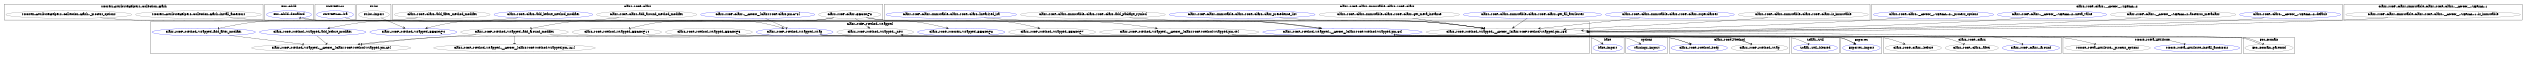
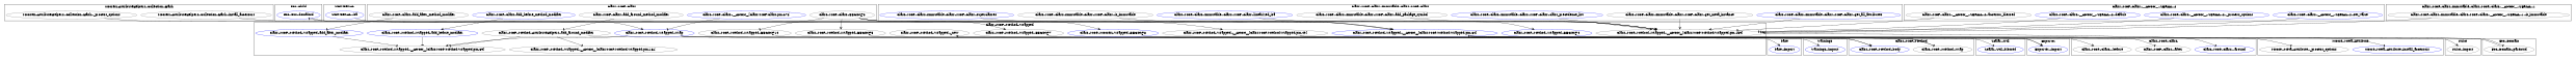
  digraph {
    node [color=gray40]
    edge [arrowhead=vee]
    "warnings::import" [color=blue]
    "MooseX::AttributeHelpers::Collection::Hash::_process_options"
    "MooseX::AttributeHelpers::Collection::Hash::install_accessors"
-   "Foo::Child::domainId" [color=blue]
+   "Foo::Child::domainId" [color=blue label="Foo::Foo::domainId"]
    "Scalar::Util::blessed" [color=blue]
    "UNIVERSAL::isa" [color=blue]
    "Class::MOP::Method::Wrapped::BEGIN@14"
    "Class::MOP::Method::Wrapped::BEGIN@5"
    "Class::MOP::Method::Wrapped::__ANON__[Class/MOP/Method/Wrapped.pm:161]"
-   "Class::MOP::Method::Wrapped::add_around_modifier"
+   "Class::MOP::Method::Wrapped::add_around_modifier" [label="Class::MOP::Method::AttributeHelpers::add_around_modifier"]
    "Class::MOP::Method::Wrapped::wrap" [color=blue]
    n12 [color=blue label="Class::MOP::MooseX::Wrapped::BEGIN@8"]
    "Class::MOP::Method::Wrapped::__ANON__[Class/MOP/Method/Wrapped.pm:49]"
    "Class::MOP::Method::Wrapped::BEGIN@7"
    "Class::MOP::Method::Wrapped::__ANON__[Class/MOP/Method/Wrapped.pm:159]"
    "Class::MOP::Method::Wrapped::__ANON__[Class/MOP/Method/Wrapped.pm:69]"
    "Class::MOP::Method::Wrapped::BEGIN@4" [color=blue]
    "Class::MOP::Method::Wrapped::add_after_modifier" [color=blue]
    "Class::MOP::Method::Wrapped::_new"
    "Class::MOP::Method::Wrapped::add_before_modifier" [color=blue]
    "Class::MOP::Method::Wrapped::__ANON__[Class/MOP/Method/Wrapped.pm:64]" [color=blue]
    "Foo::Domain::parentId"
    "base::import" [color=blue]
    "strict::import"
    "Class::MOP::Class::__ANON__[Class/MOP/Class.pm:678]" [color=blue]
    "Class::MOP::Class::add_around_method_modifier"
    "Class::MOP::Class::add_before_method_modifier" [color=blue]
    "Class::MOP::Class::add_after_method_modifier"
    "Class::MOP::Class::BEGIN@8"
    "Exporter::import" [color=blue]
    "Class::MOP::Class::Immutable::Class::MOP::Class::get_all_attributes" [color=blue]
    "Class::MOP::Class::Immutable::Class::MOP::Class::get_meta_instance"
    "Class::MOP::Class::Immutable::Class::MOP::Class::class_precedence_list" [color=blue]
    "Class::MOP::Class::Immutable::Class::MOP::Class::add_package_symbol"
    "Class::MOP::Class::Immutable::Class::MOP::Class::linearized_isa" [color=blue]
    "Class::MOP::Class::Immutable::Class::MOP::Class::is_immutable"
    "Class::MOP::Class::Immutable::Class::MOP::Class::superclasses" [color=blue]
    "Class::MOP::Class:::after"
    "Class::MOP::Class:::before"
    "Class::MOP::Class:::around" [color=blue]
    "Class::MOP::Class::__ANON__::SERIAL::2::default" [color=blue]
-   "Class::MOP::Class::__ANON__::SERIAL::2::accessor_metaclass"
-   "Class::MOP::Class::__ANON__::SERIAL::2::set_value" [color=blue label="Class::MOP::Class::__ANON__::SERIAL::2::meta_value"]
+   "Class::MOP::Class::__ANON__::SERIAL::2::accessor_metaclass" [label="Class::MOP::Class::__ANON__::SERIAL::2::accessor_blessed"]
+   "Class::MOP::Class::__ANON__::SERIAL::2::set_value" [color=blue]
    "Class::MOP::Class::__ANON__::SERIAL::2::_process_options" [color=blue]
    "Moose::Meta::Attribute::_process_options"
    "Moose::Meta::Attribute::install_accessors" [color=blue]
    "Class::MOP::Method::body" [color=blue]
    "Class::MOP::Method::wrap"
    "Class::MOP::Class::Immutable::Class::MOP::Class::__ANON__::SERIAL::1::is_immutable"
    subgraph cluster_1 {
-     label=options
+     label=warnings
      "warnings::import"
    }
    subgraph cluster_2 {
      label="MooseX::AttributeHelpers::Collection::Hash"
      "MooseX::AttributeHelpers::Collection::Hash::_process_options"
      "MooseX::AttributeHelpers::Collection::Hash::install_accessors"
    }
    subgraph cluster_3 {
      label="Foo::Child"
      "Foo::Child::domainId"
    }
    subgraph cluster_4 {
      label="Scalar::Util"
      "Scalar::Util::blessed"
    }
    subgraph cluster_5 {
      label=UNIVERSAL
      "UNIVERSAL::isa"
    }
    subgraph cluster_6 {
      label="Class::MOP::Method::Wrapped"
      "Class::MOP::Method::Wrapped::BEGIN@14"
      "Class::MOP::Method::Wrapped::BEGIN@5"
      "Class::MOP::Method::Wrapped::__ANON__[Class/MOP/Method/Wrapped.pm:161]"
      "Class::MOP::Method::Wrapped::add_around_modifier"
      "Class::MOP::Method::Wrapped::wrap"
      n12
      "Class::MOP::Method::Wrapped::__ANON__[Class/MOP/Method/Wrapped.pm:49]"
      "Class::MOP::Method::Wrapped::BEGIN@7"
      "Class::MOP::Method::Wrapped::__ANON__[Class/MOP/Method/Wrapped.pm:159]"
      "Class::MOP::Method::Wrapped::__ANON__[Class/MOP/Method/Wrapped.pm:69]"
      "Class::MOP::Method::Wrapped::BEGIN@4"
      "Class::MOP::Method::Wrapped::add_after_modifier"
      "Class::MOP::Method::Wrapped::_new"
      "Class::MOP::Method::Wrapped::add_before_modifier"
      "Class::MOP::Method::Wrapped::__ANON__[Class/MOP/Method/Wrapped.pm:64]"
    }
    subgraph cluster_7 {
      label="Foo::Domain"
      "Foo::Domain::parentId"
    }
    subgraph cluster_8 {
      label=base
      "base::import"
    }
    subgraph cluster_9 {
      label="strict"
      "strict::import"
    }
    subgraph cluster_10 {
      label="Class::MOP::Class"
      "Class::MOP::Class::__ANON__[Class/MOP/Class.pm:678]"
      "Class::MOP::Class::add_around_method_modifier"
      "Class::MOP::Class::add_before_method_modifier"
      "Class::MOP::Class::add_after_method_modifier"
      "Class::MOP::Class::BEGIN@8"
    }
    subgraph cluster_11 {
      label=Exporter
      "Exporter::import"
    }
    subgraph cluster_12 {
      label="Class::MOP::Class::Immutable::Class::MOP::Class"
      "Class::MOP::Class::Immutable::Class::MOP::Class::get_all_attributes"
      "Class::MOP::Class::Immutable::Class::MOP::Class::get_meta_instance"
      "Class::MOP::Class::Immutable::Class::MOP::Class::class_precedence_list"
      "Class::MOP::Class::Immutable::Class::MOP::Class::add_package_symbol"
      "Class::MOP::Class::Immutable::Class::MOP::Class::linearized_isa"
      "Class::MOP::Class::Immutable::Class::MOP::Class::is_immutable"
      "Class::MOP::Class::Immutable::Class::MOP::Class::superclasses"
    }
    subgraph cluster_13 {
      label="Class::MOP::Class:"
      "Class::MOP::Class:::after"
      "Class::MOP::Class:::before"
      "Class::MOP::Class:::around"
    }
    subgraph cluster_14 {
      label="Class::MOP::Class::__ANON__::SERIAL::2"
      "Class::MOP::Class::__ANON__::SERIAL::2::default"
      "Class::MOP::Class::__ANON__::SERIAL::2::accessor_metaclass"
      "Class::MOP::Class::__ANON__::SERIAL::2::set_value"
      "Class::MOP::Class::__ANON__::SERIAL::2::_process_options"
    }
    subgraph cluster_15 {
      label="Moose::Meta::Attribute"
      "Moose::Meta::Attribute::_process_options"
      "Moose::Meta::Attribute::install_accessors"
    }
    subgraph cluster_16 {
      label="Class::MOP::Method"
      "Class::MOP::Method::body"
      "Class::MOP::Method::wrap"
    }
    subgraph cluster_17 {
      label="Class::MOP::Class::Immutable::Class::MOP::Class::__ANON__::SERIAL::1"
      "Class::MOP::Class::Immutable::Class::MOP::Class::__ANON__::SERIAL::1::is_immutable"
    }
    "MooseX::AttributeHelpers::Collection::Hash::_process_options" -> "Class::MOP::Method::Wrapped::__ANON__[Class/MOP/Method/Wrapped.pm:49]"
    "MooseX::AttributeHelpers::Collection::Hash::install_accessors" -> "Class::MOP::Method::Wrapped::__ANON__[Class/MOP/Method/Wrapped.pm:64]"
    "Foo::Child::domainId" -> "Class::MOP::Method::Wrapped::__ANON__[Class/MOP/Method/Wrapped.pm:64]"
    "UNIVERSAL::isa" -> "Class::MOP::Method::Wrapped::wrap"
    "Class::MOP::Method::Wrapped::BEGIN@14" -> "base::import"
    "Class::MOP::Method::Wrapped::BEGIN@5" -> "warnings::import"
    "Class::MOP::Method::Wrapped::add_around_modifier" -> "Class::MOP::Method::Wrapped::__ANON__[Class/MOP/Method/Wrapped.pm:161]" [arrowhead=tee]
    "Class::MOP::Method::Wrapped::add_around_modifier" -> "Class::MOP::Method::Wrapped::__ANON__[Class/MOP/Method/Wrapped.pm:69]" [arrowhead=tee]
    "Class::MOP::Method::Wrapped::add_around_modifier" -> "Class::MOP::Method::body"
    "Class::MOP::Method::Wrapped::wrap" -> "Scalar::Util::blessed" [arrowhead=tee]
    "Class::MOP::Method::Wrapped::wrap" -> "Class::MOP::Method::Wrapped::__ANON__[Class/MOP/Method/Wrapped.pm:69]"
    "Class::MOP::Method::Wrapped::wrap" -> "Class::MOP::Method::body" [arrowhead=tee]
    "Class::MOP::Method::Wrapped::wrap" -> "Class::MOP::Method::wrap" [arrowhead=tee]
    n12 -> "Exporter::import"
    "Class::MOP::Method::Wrapped::__ANON__[Class/MOP/Method/Wrapped.pm:49]" -> "Class::MOP::Class:::before"
    "Class::MOP::Method::Wrapped::__ANON__[Class/MOP/Method/Wrapped.pm:49]" -> "Moose::Meta::Attribute::_process_options" [arrowhead=tee]
    "Class::MOP::Method::Wrapped::BEGIN@7" -> "Exporter::import"
    "Class::MOP::Method::Wrapped::__ANON__[Class/MOP/Method/Wrapped.pm:159]" -> "Class::MOP::Class:::around" [arrowhead=tee]
-   "strict::import" -> "Class::MOP::Method::Wrapped::BEGIN@4"
+   "Class::MOP::Method::Wrapped::BEGIN@4" -> "strict::import"
    "Class::MOP::Method::Wrapped::add_after_modifier" -> "Class::MOP::Method::Wrapped::__ANON__[Class/MOP/Method/Wrapped.pm:69]" [arrowhead=tee]
    "Class::MOP::Method::Wrapped::add_before_modifier" -> "Class::MOP::Method::Wrapped::__ANON__[Class/MOP/Method/Wrapped.pm:69]" [arrowhead=tee]
    "Class::MOP::Method::Wrapped::__ANON__[Class/MOP/Method/Wrapped.pm:64]" -> "Foo::Child::domainId" [arrowhead=tee]
    "Class::MOP::Method::Wrapped::__ANON__[Class/MOP/Method/Wrapped.pm:64]" -> "Foo::Domain::parentId" [arrowhead=tee]
    "Class::MOP::Method::Wrapped::__ANON__[Class/MOP/Method/Wrapped.pm:64]" -> "Class::MOP::Class:::after" [arrowhead=tee]
    "Class::MOP::Method::Wrapped::__ANON__[Class/MOP/Method/Wrapped.pm:64]" -> "Moose::Meta::Attribute::install_accessors" [arrowhead=tee]
    "Foo::Domain::parentId" -> "Class::MOP::Method::Wrapped::__ANON__[Class/MOP/Method/Wrapped.pm:64]" [arrowhead=tee]
    "Class::MOP::Class::__ANON__[Class/MOP/Class.pm:678]" -> "Class::MOP::Method::Wrapped::wrap" [arrowhead=tee]
    "Class::MOP::Class::add_around_method_modifier" -> "Class::MOP::Method::Wrapped::add_around_modifier" [arrowhead=tee]
    "Class::MOP::Class::add_before_method_modifier" -> "Class::MOP::Method::Wrapped::add_before_modifier"
    "Class::MOP::Class::add_after_method_modifier" -> "Class::MOP::Method::Wrapped::add_after_modifier" [arrowhead=tee]
    "Class::MOP::Class::BEGIN@8" -> "Class::MOP::Method::Wrapped::BEGIN@14" [arrowhead=tee]
-   "Class::MOP::Class::BEGIN@8" -> "Class::MOP::Method::Wrapped::_new"
+   "Class::MOP::Class::BEGIN@8" -> "Class::MOP::Method::Wrapped::BEGIN@5"
    "Class::MOP::Class::BEGIN@8" -> n12
    "Class::MOP::Class::BEGIN@8" -> "Class::MOP::Method::Wrapped::BEGIN@7"
    "Class::MOP::Class::BEGIN@8" -> "Class::MOP::Method::Wrapped::BEGIN@4"
    "Class::MOP::Class::Immutable::Class::MOP::Class::get_all_attributes" -> "Class::MOP::Method::Wrapped::__ANON__[Class/MOP/Method/Wrapped.pm:159]"
    "Class::MOP::Class::Immutable::Class::MOP::Class::get_meta_instance" -> "Class::MOP::Method::Wrapped::__ANON__[Class/MOP/Method/Wrapped.pm:159]"
    "Class::MOP::Class::Immutable::Class::MOP::Class::class_precedence_list" -> "Class::MOP::Method::Wrapped::__ANON__[Class/MOP/Method/Wrapped.pm:159]"
    "Class::MOP::Class::Immutable::Class::MOP::Class::add_package_symbol" -> "Class::MOP::Method::Wrapped::__ANON__[Class/MOP/Method/Wrapped.pm:159]" [arrowhead=tee]
    "Class::MOP::Class::Immutable::Class::MOP::Class::linearized_isa" -> "Class::MOP::Method::Wrapped::__ANON__[Class/MOP/Method/Wrapped.pm:159]" [arrowhead=tee]
    "Class::MOP::Class::Immutable::Class::MOP::Class::is_immutable" -> "Class::MOP::Method::Wrapped::__ANON__[Class/MOP/Method/Wrapped.pm:159]"
    "Class::MOP::Class::Immutable::Class::MOP::Class::superclasses" -> "Class::MOP::Method::Wrapped::__ANON__[Class/MOP/Method/Wrapped.pm:159]"
    "Class::MOP::Class::__ANON__::SERIAL::2::default" -> "Class::MOP::Method::Wrapped::__ANON__[Class/MOP/Method/Wrapped.pm:159]" [arrowhead=tee]
    "Class::MOP::Class::__ANON__::SERIAL::2::accessor_metaclass" -> "Class::MOP::Method::Wrapped::__ANON__[Class/MOP/Method/Wrapped.pm:159]" [arrowhead=tee]
    "Class::MOP::Class::__ANON__::SERIAL::2::set_value" -> "Class::MOP::Method::Wrapped::__ANON__[Class/MOP/Method/Wrapped.pm:159]" [arrowhead=tee]
    "Class::MOP::Class::__ANON__::SERIAL::2::_process_options" -> "Class::MOP::Method::Wrapped::__ANON__[Class/MOP/Method/Wrapped.pm:159]"
    "Class::MOP::Method::wrap" -> "Class::MOP::Method::Wrapped::_new"
    "Class::MOP::Class::Immutable::Class::MOP::Class::__ANON__::SERIAL::1::is_immutable" -> "Class::MOP::Method::Wrapped::__ANON__[Class/MOP/Method/Wrapped.pm:159]"
  }
